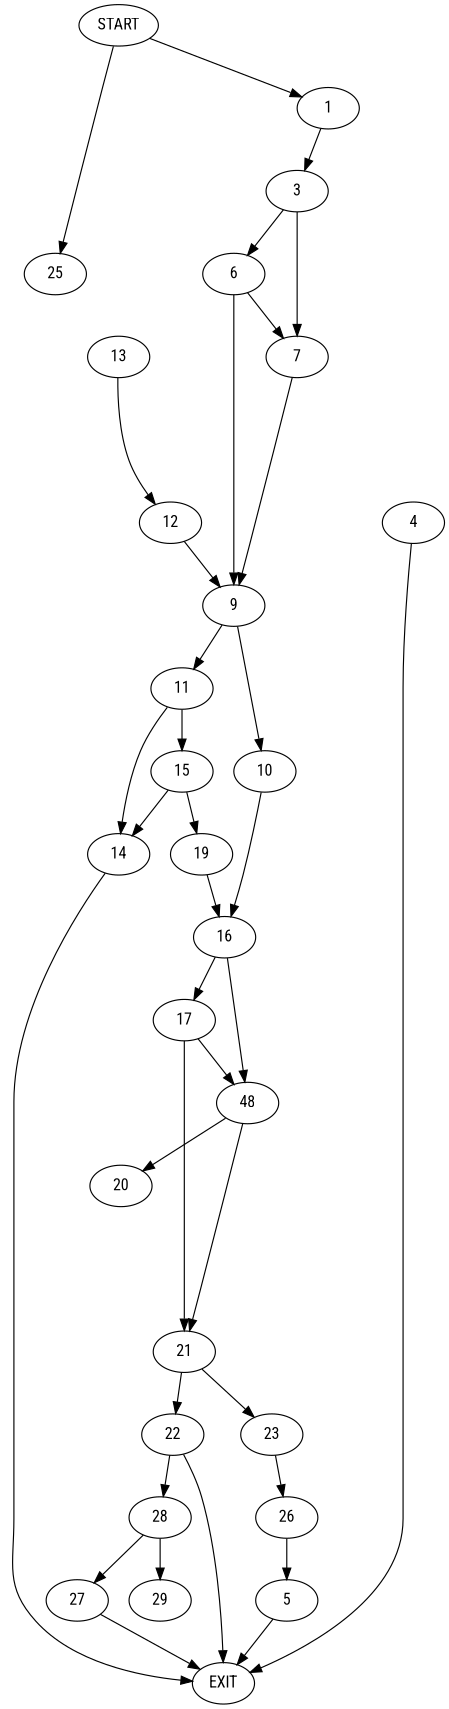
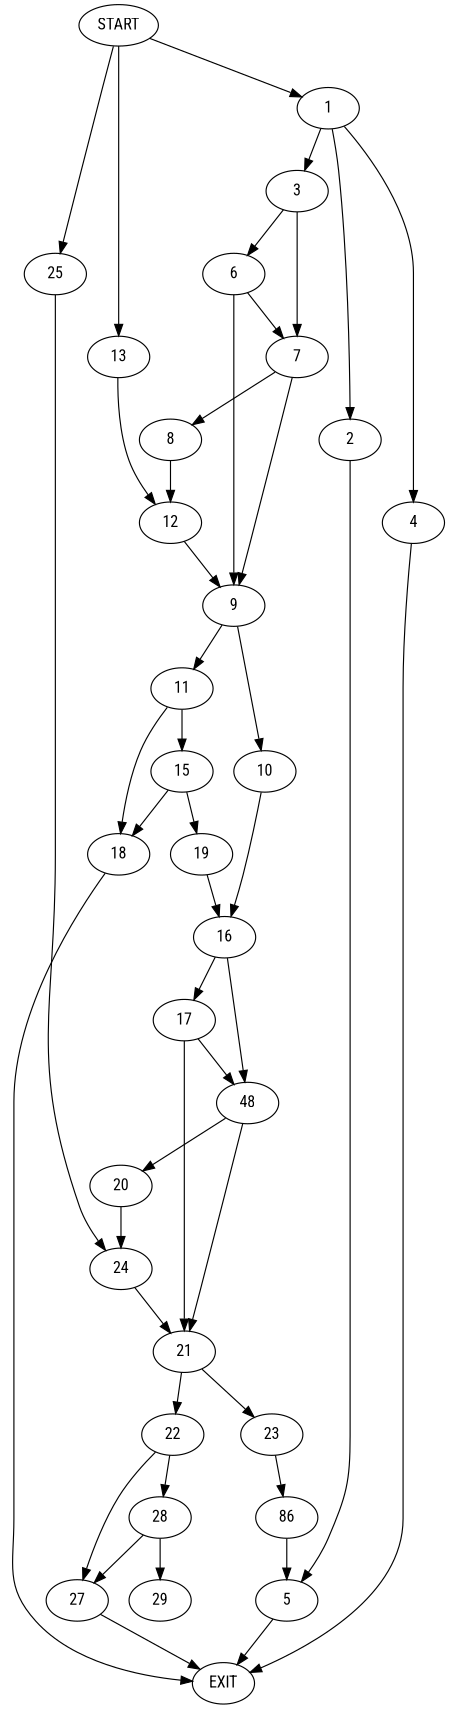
  digraph {
    fontname="Roboto Condensed"
    node [fontname="Roboto Condensed"]
    edge [fontname="Roboto Condensed"]
    n1 [label=START]
    1
    13
    25
+   2
    3
    4
    12
+   24
    5
    6
    7
    n13 [label=EXIT]
    9
+   8
    10
    11
    16
-   14
+   14 [label=18]
    15
    17
    n22 [label=48]
    19
    21
    20
    22
    23
    27
    28
-   26
+   26 [label=86]
    29
    n1 -> 1
+   n1 -> 13
    n1 -> 25
+   1 -> 2
    1 -> 3
+   1 -> 4
    13 -> 12
+   25 -> 24
+   2 -> 5
    3 -> 6
    3 -> 7
    4 -> n13
    12 -> 9
+   24 -> 21
    5 -> n13
    6 -> 7
    6 -> 9
    7 -> 9
+   7 -> 8
    9 -> 10
    9 -> 11
+   8 -> 12
    10 -> 16
    11 -> 14
    11 -> 15
    16 -> 17
    16 -> n22
    14 -> n13
    15 -> 14
    15 -> 19
    17 -> n22
    17 -> 21
    n22 -> 21
    n22 -> 20
    19 -> 16
    21 -> 22
    21 -> 23
-   22 -> n13
+   20 -> 24
+   22 -> 27
    22 -> 28
    23 -> 26
    27 -> n13
    28 -> 27
    28 -> 29
    26 -> 5
  }
